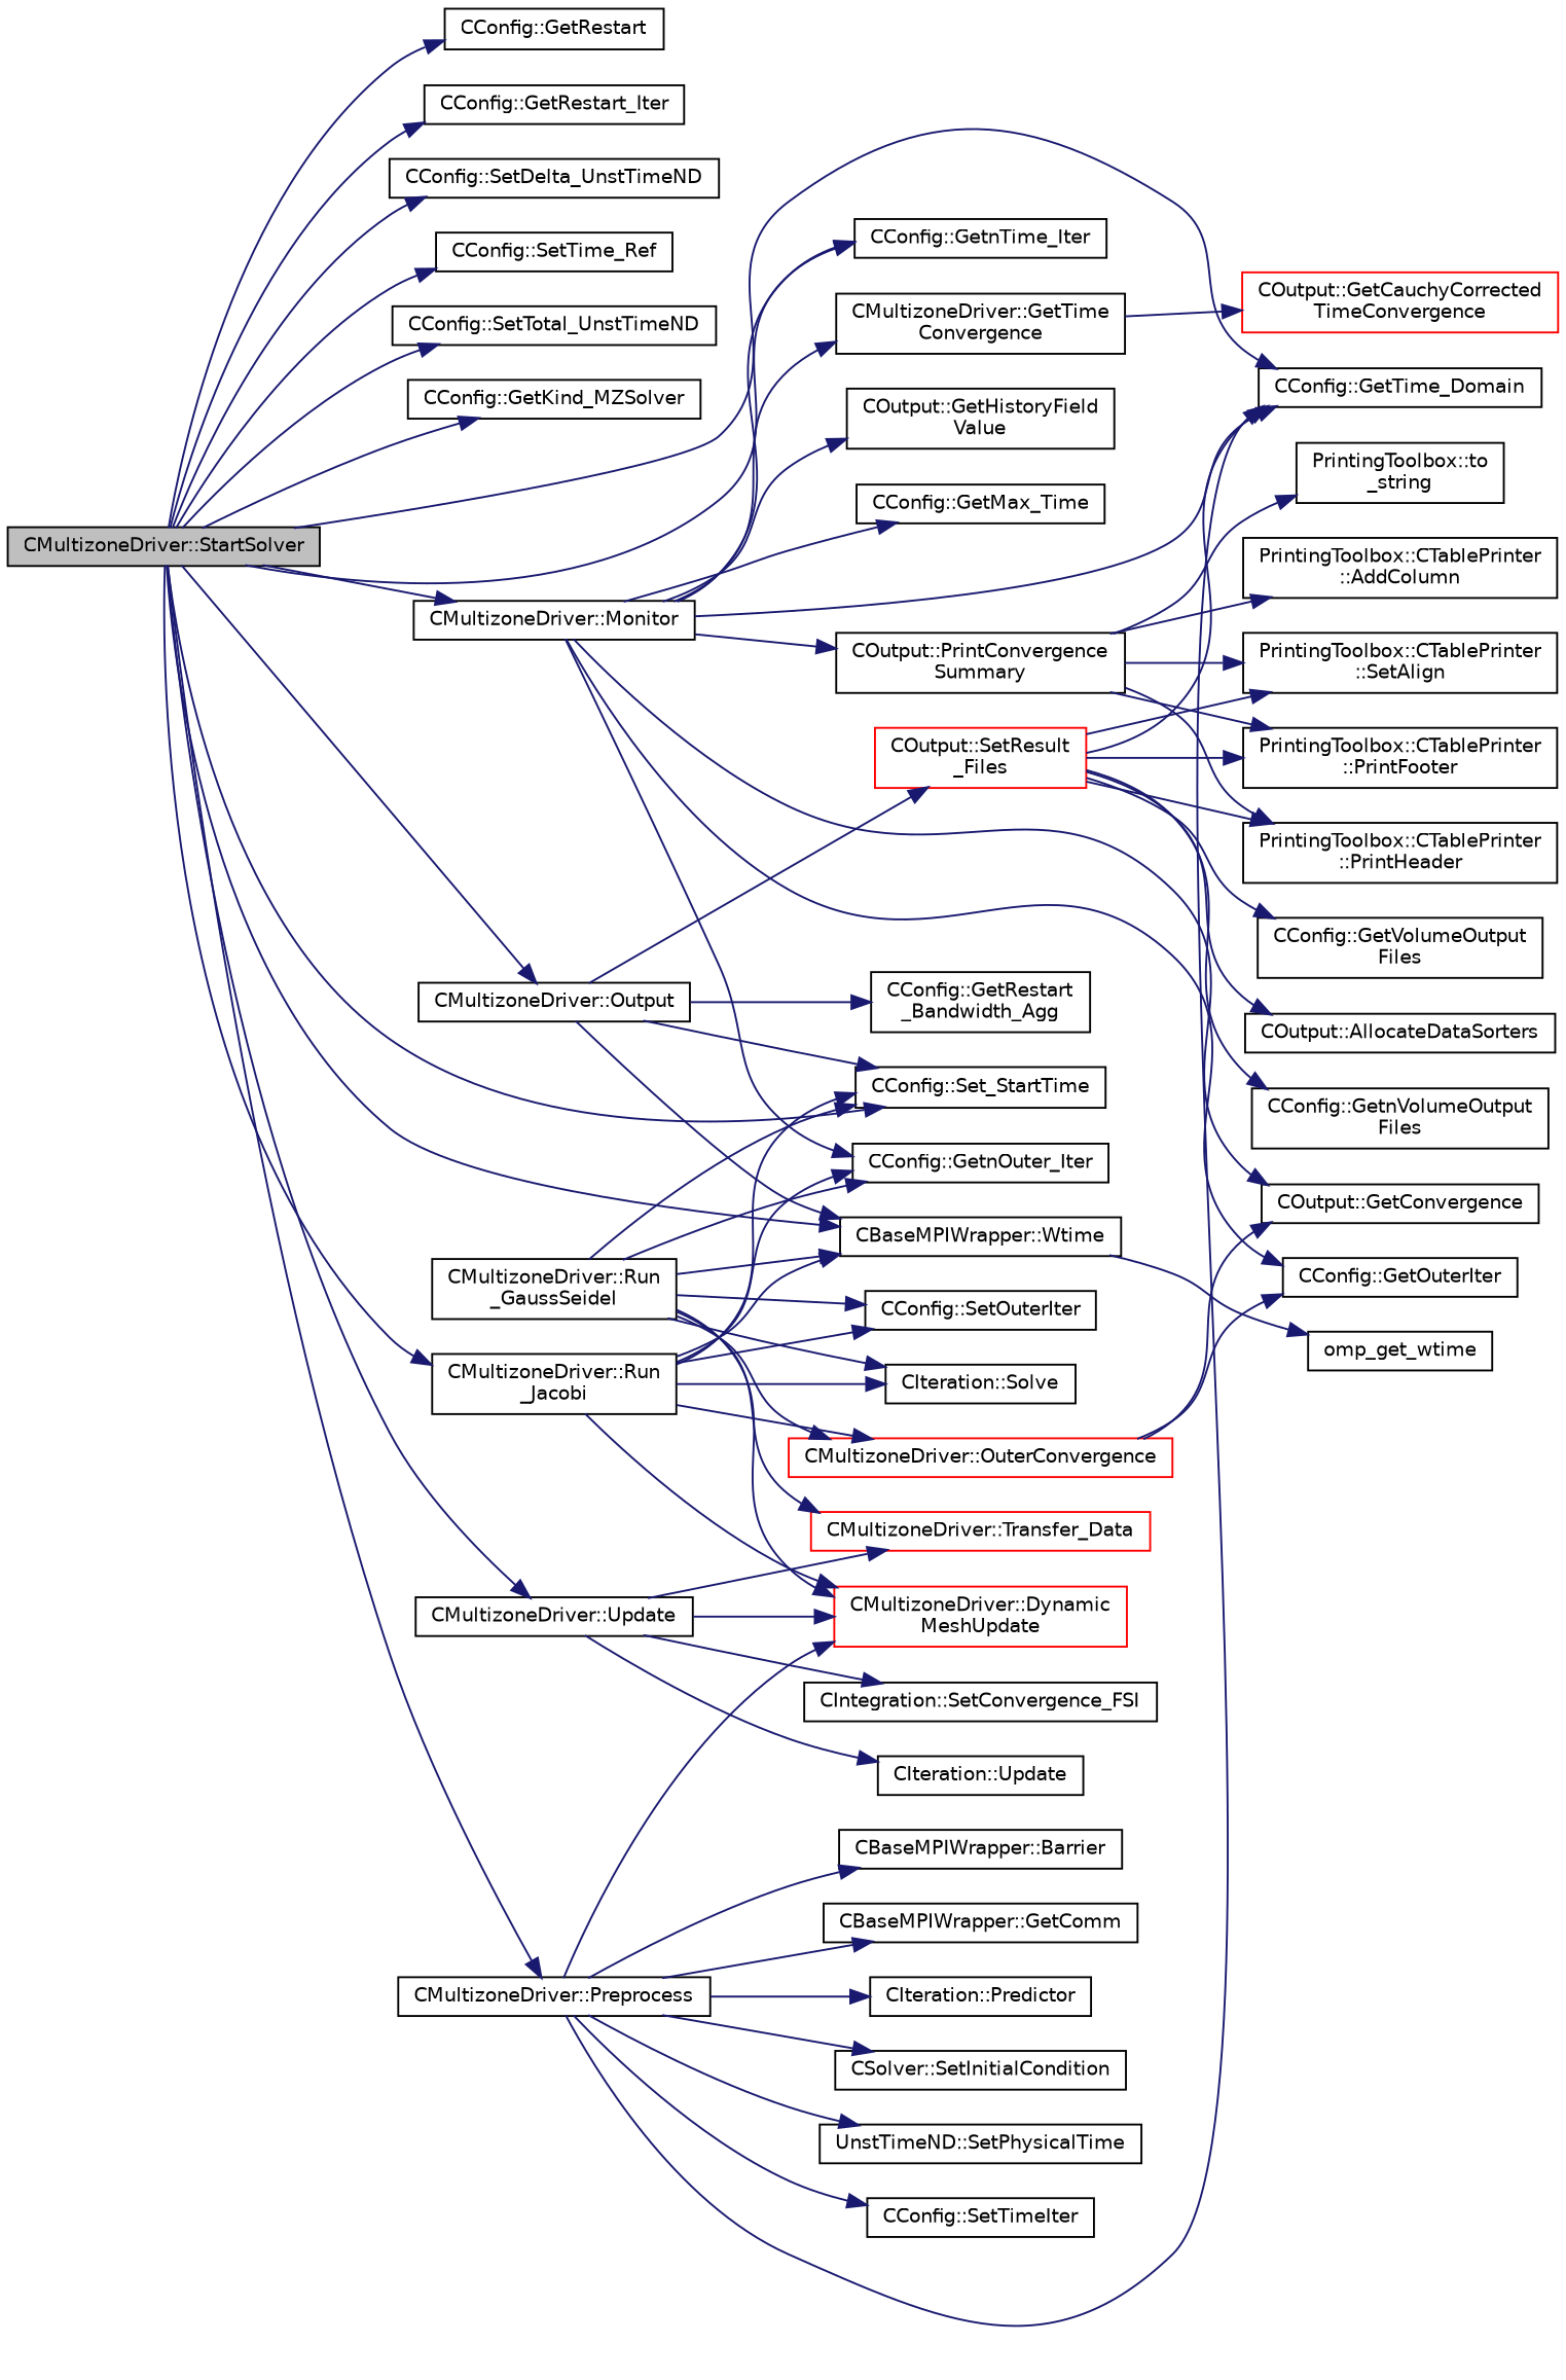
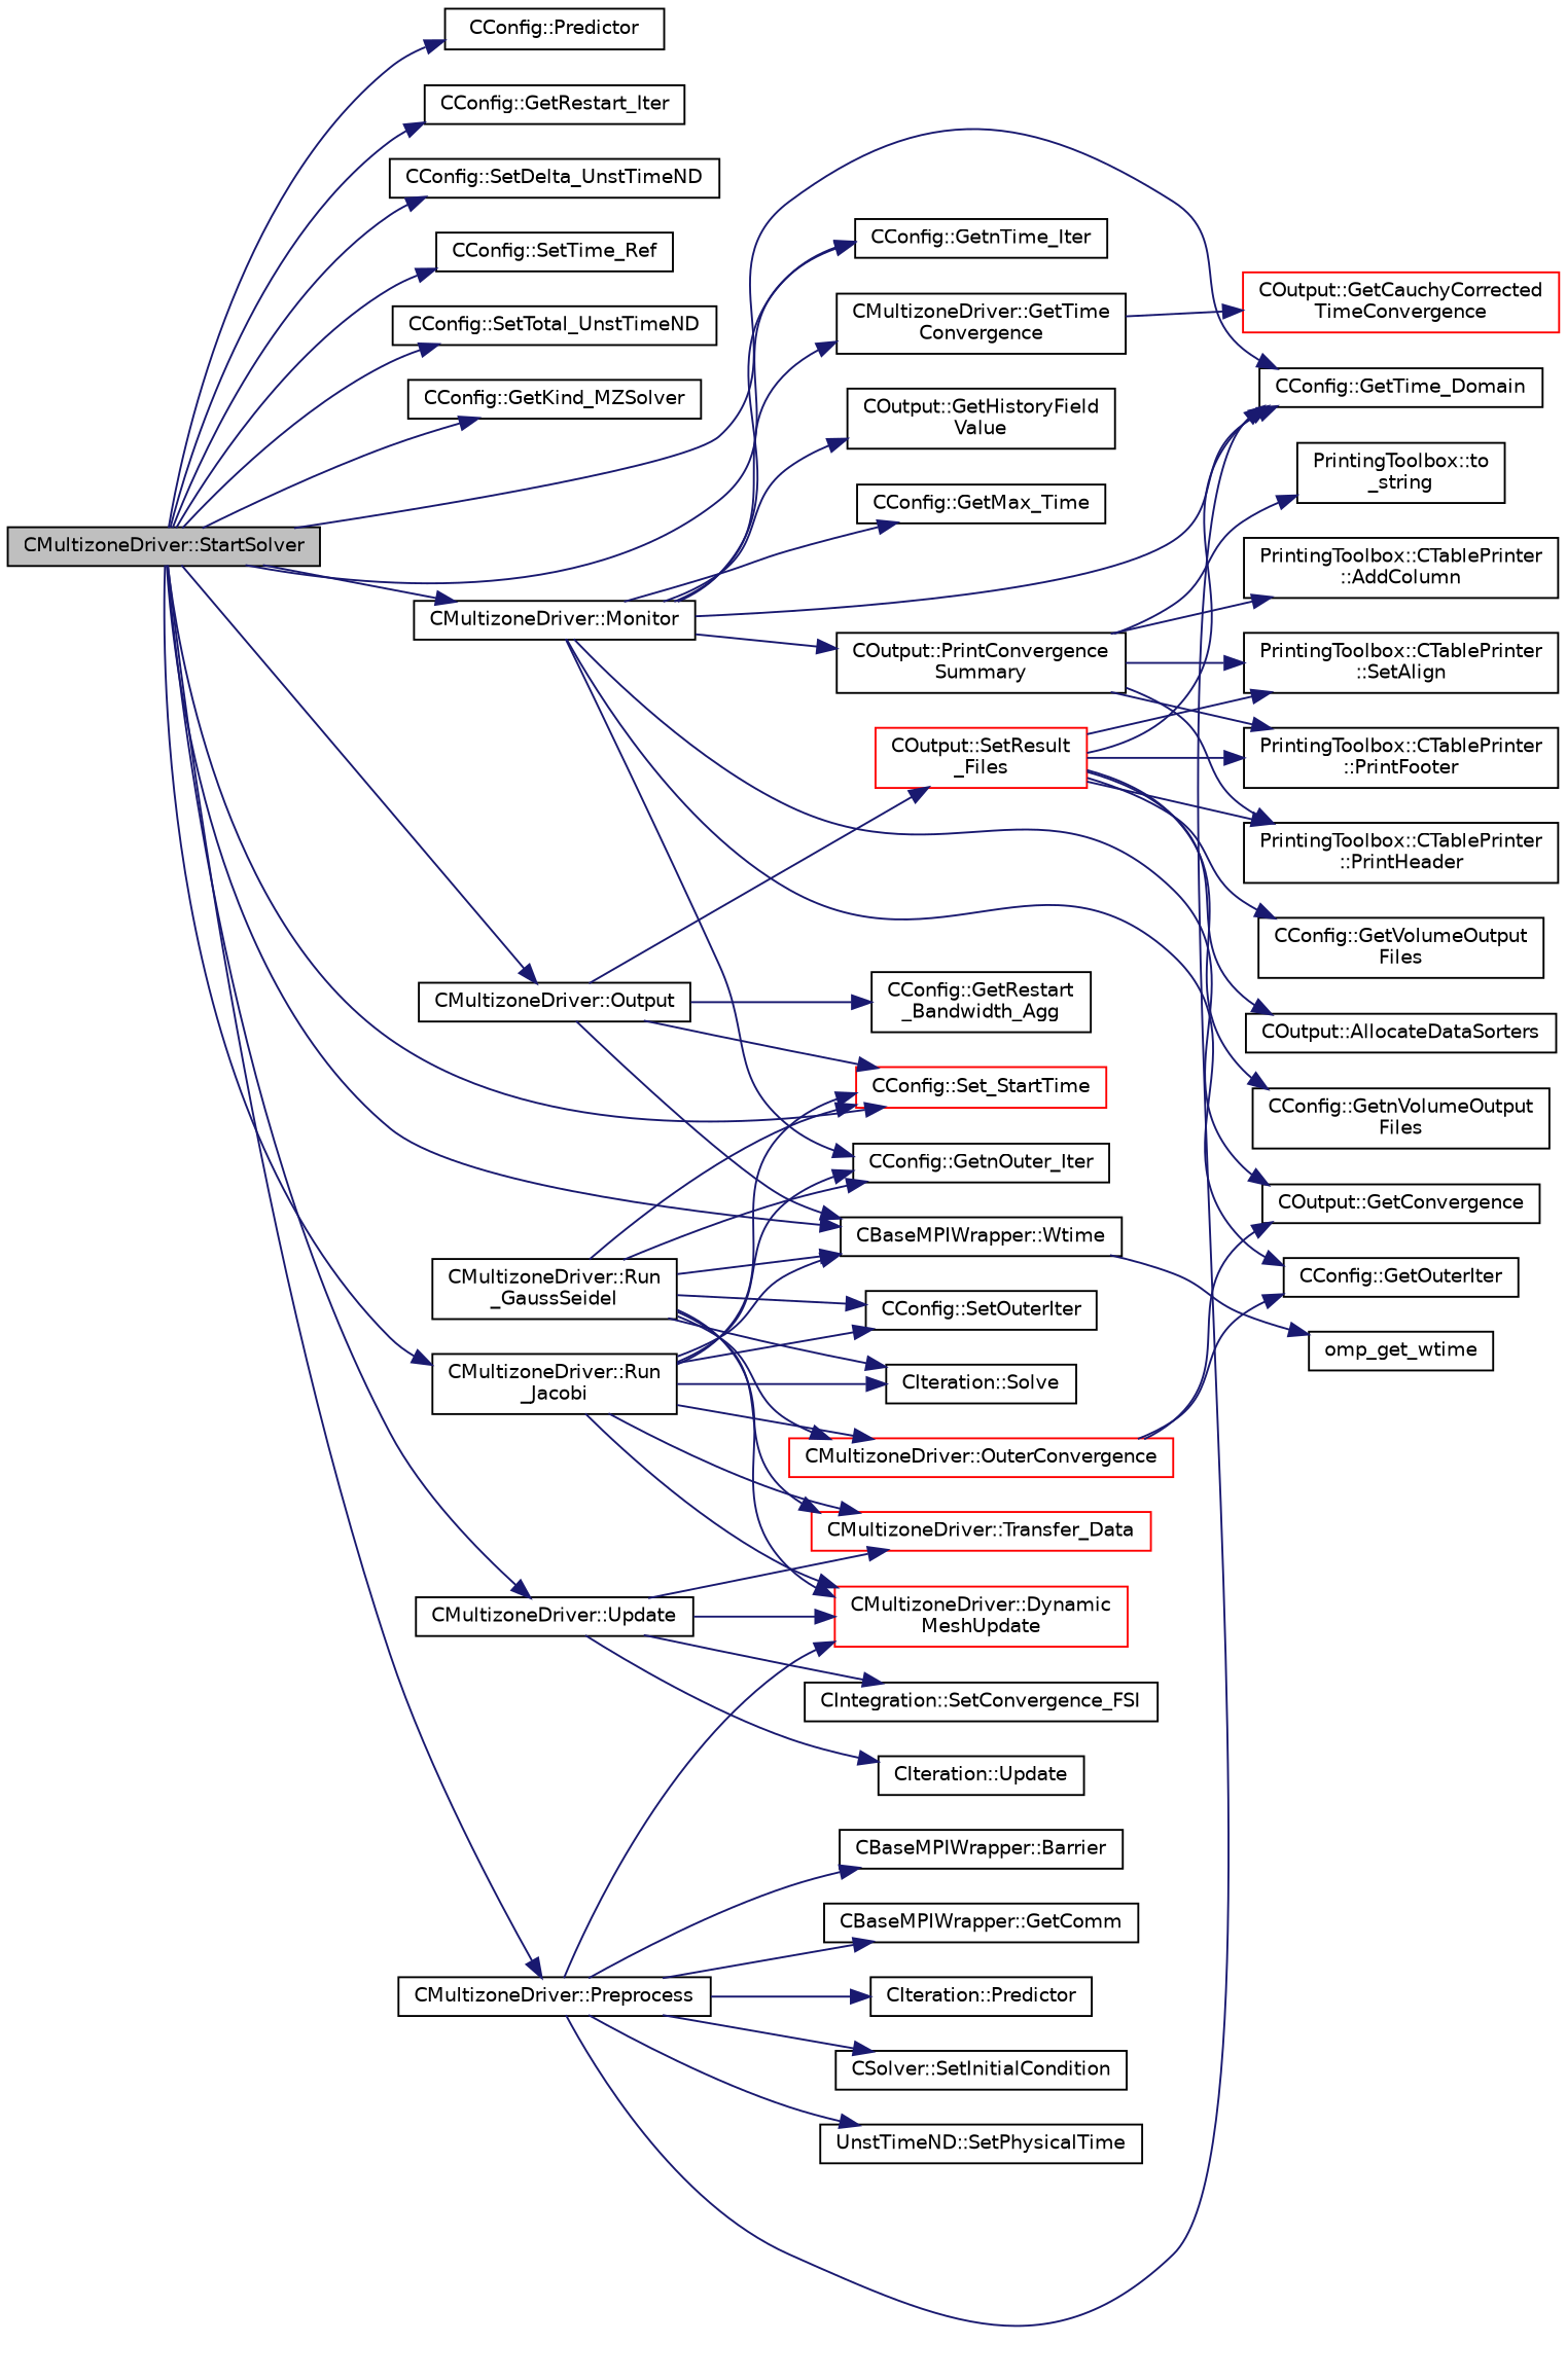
  digraph {
    rankdir=LR
    node [color=black fillcolor=white fontname=Helvetica fontsize=10 shape=record style=filled]
    edge [color=midnightblue fontname=Helvetica fontsize=10 labelfontname=Helvetica labelfontsize=10 style=solid]
    n1 [fillcolor=grey75 fontcolor=black height=0.2 label="CMultizoneDriver::StartSolver" width=0.4]
    n2 [height=0.2 label="CConfig::GetKind_MZSolver" width=0.4]
    n3 [height=0.2 label="CConfig::GetnTime_Iter" width=0.4]
-   n4 [height=0.2 label="CConfig::GetRestart" width=0.4]
+   n4 [height=0.2 label="CConfig::Predictor" width=0.4]
    n5 [height=0.2 label="CConfig::GetRestart_Iter" width=0.4]
    n6 [height=0.2 label="CConfig::GetTime_Domain" width=0.4]
    n7 [height=0.2 label="CMultizoneDriver::Monitor" width=0.4]
    n8 [height=0.2 label="CMultizoneDriver::Output" width=0.4]
-   n9 [height=0.2 label="CConfig::Set_StartTime" width=0.4]
+   n9 [color=red height=0.2 label="CConfig::Set_StartTime" width=0.4]
    n10 [height=0.2 label="CBaseMPIWrapper::Wtime" width=0.4]
    n11 [height=0.2 label="CMultizoneDriver::Preprocess" width=0.4]
    n12 [height=0.2 label="CMultizoneDriver::Run\l_Jacobi" width=0.4]
    n13 [height=0.2 label="CConfig::SetDelta_UnstTimeND" width=0.4]
    n14 [height=0.2 label="CConfig::SetTime_Ref" width=0.4]
    n15 [height=0.2 label="CConfig::SetTotal_UnstTimeND" width=0.4]
    n16 [height=0.2 label="CMultizoneDriver::Update" width=0.4]
    n17 [height=0.2 label="COutput::GetConvergence" width=0.4]
    n18 [height=0.2 label="COutput::GetHistoryField\lValue" width=0.4]
    n19 [height=0.2 label="CConfig::GetMax_Time" width=0.4]
    n20 [height=0.2 label="CConfig::GetnOuter_Iter" width=0.4]
    n21 [height=0.2 label="CConfig::GetOuterIter" width=0.4]
    n22 [height=0.2 label="CMultizoneDriver::GetTime\lConvergence" width=0.4]
    n23 [height=0.2 label="COutput::PrintConvergence\lSummary" width=0.4]
    n24 [height=0.2 label="CConfig::GetRestart\l_Bandwidth_Agg" width=0.4]
    n25 [color=red height=0.2 label="COutput::SetResult\l_Files" width=0.4]
    n26 [height=0.2 label=omp_get_wtime width=0.4]
    n27 [height=0.2 label="CBaseMPIWrapper::Barrier" width=0.4]
    n28 [color=red height=0.2 label="CMultizoneDriver::Dynamic\lMeshUpdate" width=0.4]
    n29 [height=0.2 label="CBaseMPIWrapper::GetComm" width=0.4]
    n30 [height=0.2 label="CIteration::Predictor" width=0.4]
    n31 [height=0.2 label="CSolver::SetInitialCondition" width=0.4]
    n32 [height=0.2 label="UnstTimeND::SetPhysicalTime" width=0.4]
-   n33 [height=0.2 label="CConfig::SetTimeIter" width=0.4]
    n34 [height=0.2 label="CMultizoneDriver::Run\l_GaussSeidel" width=0.4]
    n35 [color=red height=0.2 label="CMultizoneDriver::OuterConvergence" width=0.4]
    n36 [height=0.2 label="CConfig::SetOuterIter" width=0.4]
    n37 [height=0.2 label="CIteration::Solve" width=0.4]
    n38 [color=red height=0.2 label="CMultizoneDriver::Transfer_Data" width=0.4]
    n39 [height=0.2 label="CIntegration::SetConvergence_FSI" width=0.4]
    n40 [height=0.2 label="CIteration::Update" width=0.4]
    n41 [color=red height=0.2 label="COutput::GetCauchyCorrected\lTimeConvergence" width=0.4]
    n42 [height=0.2 label="PrintingToolbox::CTablePrinter\l::AddColumn" width=0.4]
    n43 [height=0.2 label="PrintingToolbox::CTablePrinter\l::PrintFooter" width=0.4]
    n44 [height=0.2 label="PrintingToolbox::CTablePrinter\l::PrintHeader" width=0.4]
    n45 [height=0.2 label="PrintingToolbox::CTablePrinter\l::SetAlign" width=0.4]
    n46 [height=0.2 label="PrintingToolbox::to\l_string" width=0.4]
    n47 [height=0.2 label="COutput::AllocateDataSorters" width=0.4]
    n48 [height=0.2 label="CConfig::GetnVolumeOutput\lFiles" width=0.4]
    n49 [height=0.2 label="CConfig::GetVolumeOutput\lFiles" width=0.4]
    n1 -> n2
    n1 -> n3
    n1 -> n4
    n1 -> n5
    n1 -> n6
    n1 -> n7
    n1 -> n8
    n1 -> n9
    n1 -> n10
    n1 -> n11
    n1 -> n12
    n1 -> n13
    n1 -> n14
    n1 -> n15
    n1 -> n16
    n7 -> n3
    n7 -> n6
    n7 -> n17
    n7 -> n18
    n7 -> n19
    n7 -> n20
    n7 -> n21
    n7 -> n22
    n7 -> n23
    n8 -> n9
    n8 -> n10
    n8 -> n24
    n8 -> n25
    n10 -> n26
    n11 -> n6
    n11 -> n27
    n11 -> n28
    n11 -> n29
    n11 -> n30
    n11 -> n31
    n11 -> n32
-   n11 -> n33
    n12 -> n9
    n12 -> n10
    n12 -> n20
    n12 -> n28
    n12 -> n35
    n12 -> n36
    n12 -> n37
+   n12 -> n38
    n16 -> n28
    n16 -> n38
    n16 -> n39
    n16 -> n40
    n22 -> n41
    n23 -> n42
    n23 -> n43
    n23 -> n44
    n23 -> n45
    n23 -> n46
    n25 -> n6
    n25 -> n43
    n25 -> n44
    n25 -> n45
    n25 -> n47
    n25 -> n48
    n25 -> n49
    n34 -> n9
    n34 -> n10
    n34 -> n20
    n34 -> n28
    n34 -> n35
    n34 -> n36
    n34 -> n37
    n34 -> n38
    n35 -> n17
    n35 -> n21
  }
